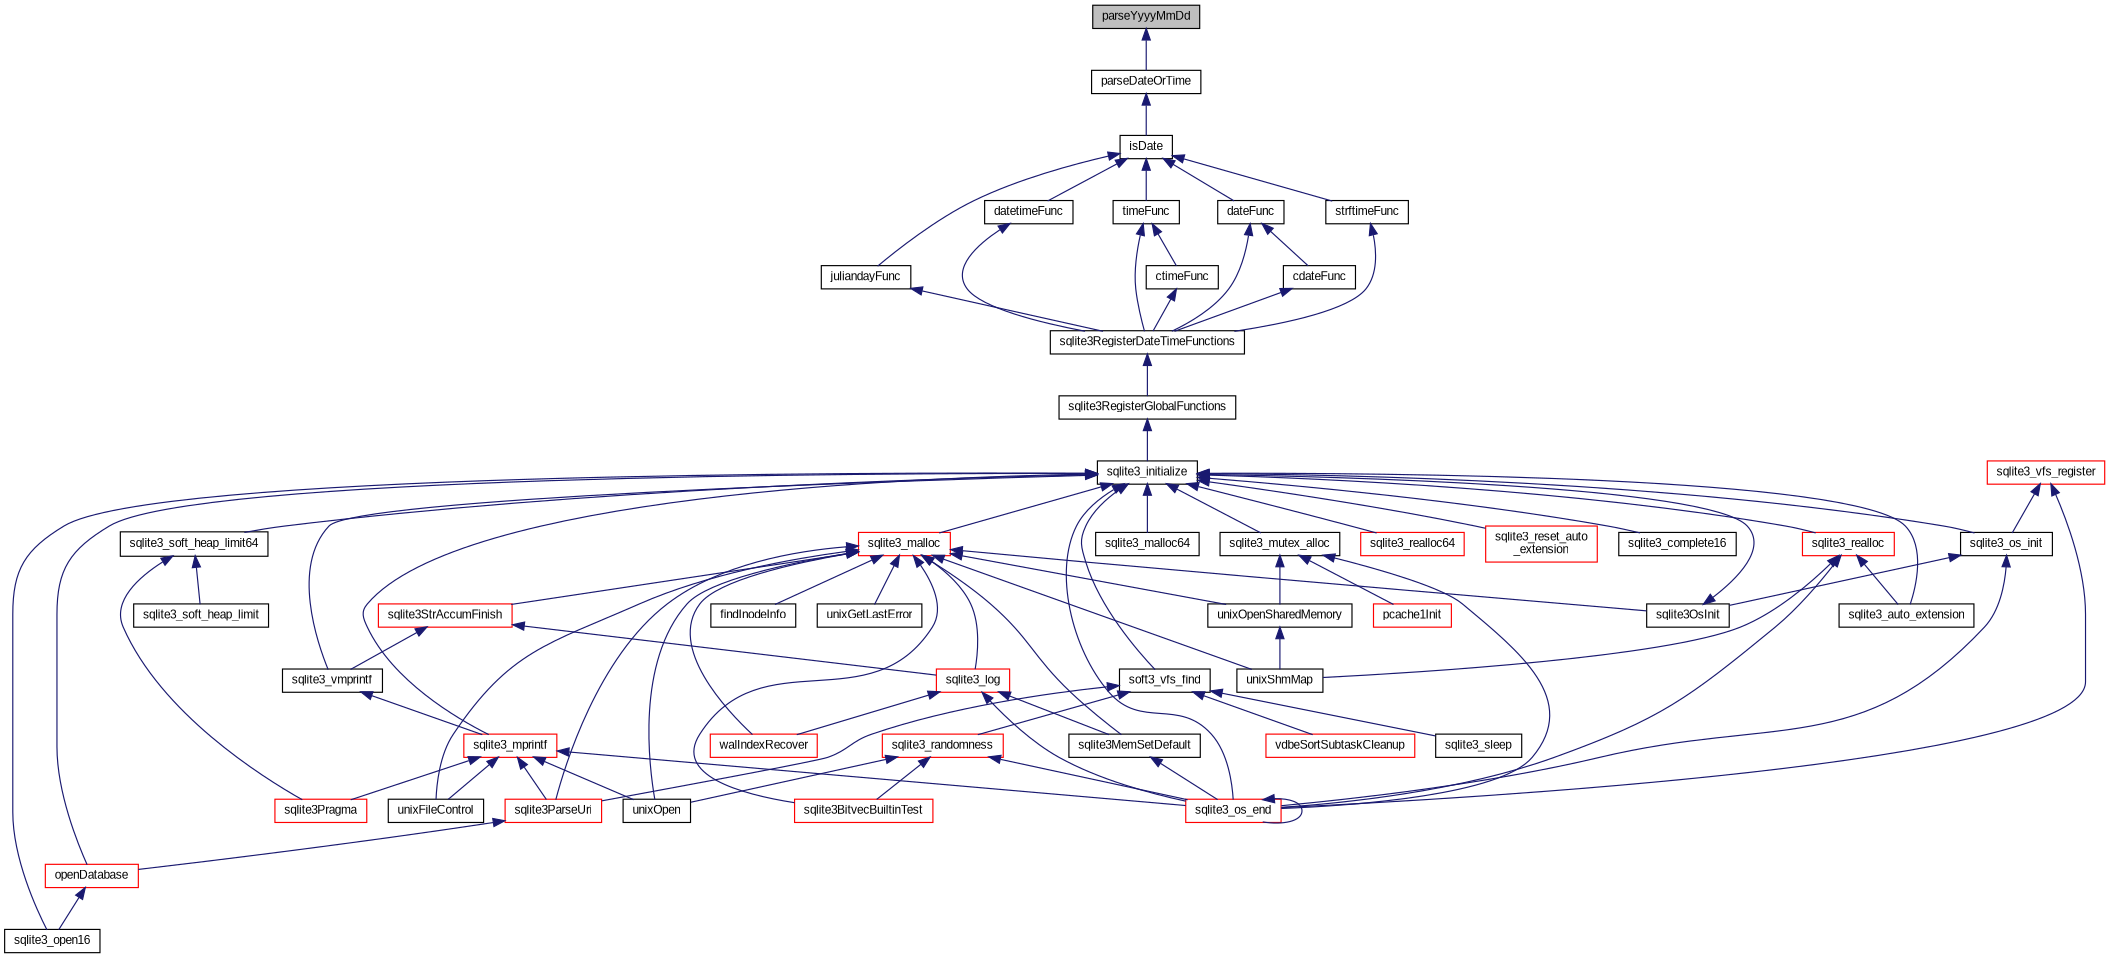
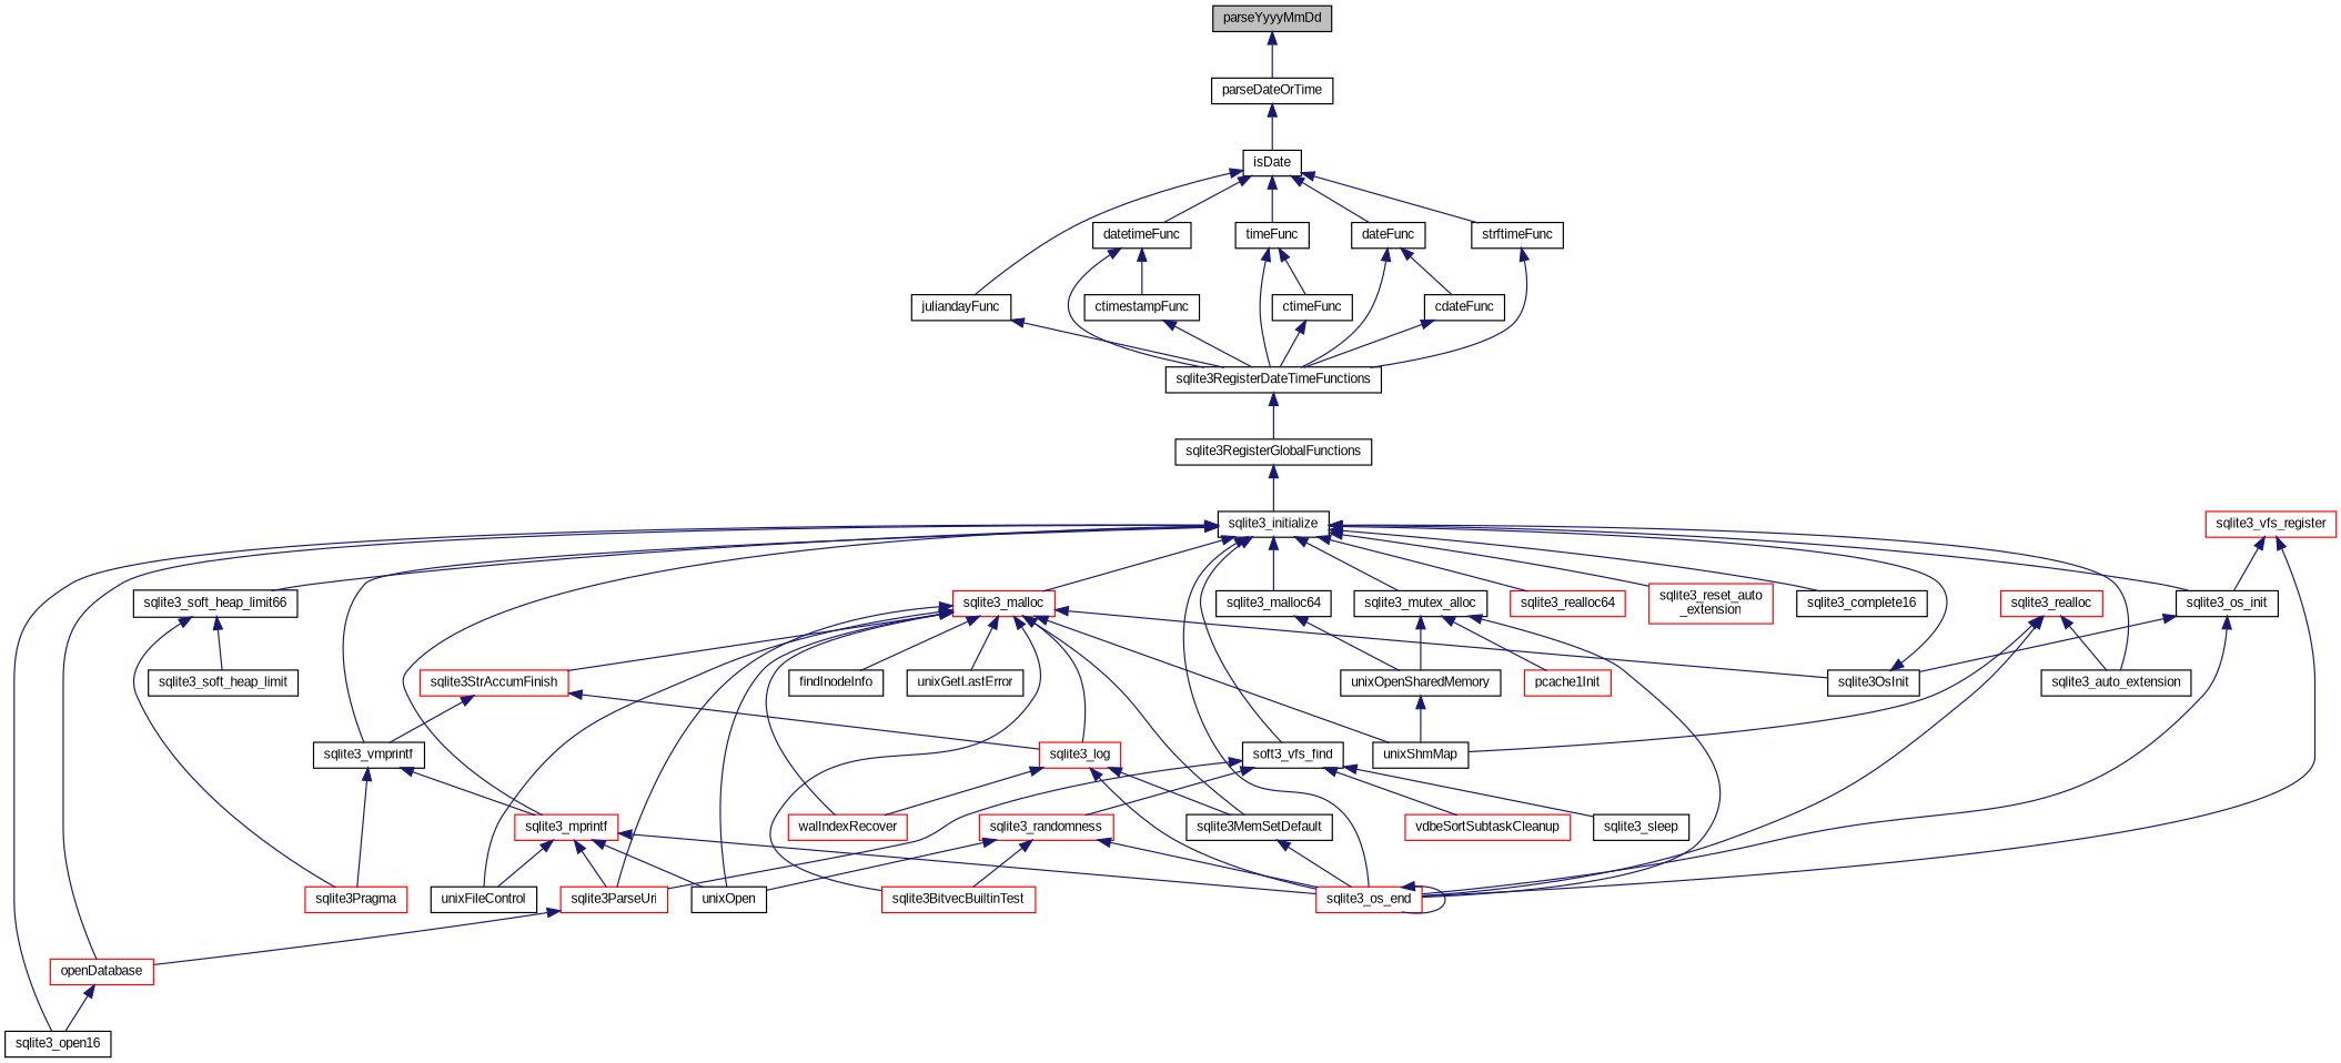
  digraph {
    fontname="Liberation Sans"
    rankdir=TB
    node [color=black fillcolor=white fontname="Liberation Sans" fontsize=10 shape=record style=filled]
    edge [color=midnightblue dir=back fontname="Liberation Sans" fontsize=10 labelfontname=FreeSans labelfontsize=10 style=solid]
    n1 [fillcolor=grey75 fontcolor=black height=0.2 label=parseYyyyMmDd width=0.4]
    n2 [height=0.2 label=parseDateOrTime width=0.4]
    n3 [height=0.2 label=isDate width=0.4]
    n4 [height=0.2 label=juliandayFunc width=0.4]
    n5 [height=0.2 label=datetimeFunc width=0.4]
    n6 [height=0.2 label=timeFunc width=0.4]
    n7 [height=0.2 label=dateFunc width=0.4]
    n8 [height=0.2 label=strftimeFunc width=0.4]
    n9 [height=0.2 label=sqlite3RegisterDateTimeFunctions width=0.4]
+   n10 [height=0.2 label=ctimestampFunc width=0.4]
    n11 [height=0.2 label=ctimeFunc width=0.4]
    n12 [height=0.2 label=cdateFunc width=0.4]
    n13 [height=0.2 label=sqlite3RegisterGlobalFunctions width=0.4]
    n14 [height=0.2 label=sqlite3_initialize width=0.4]
    n15 [height=0.2 label=soft3_vfs_find width=0.4]
    n16 [color=red height=0.2 label=sqlite3_os_end width=0.4]
    n17 [color=red height=0.2 label=openDatabase width=0.4]
    n18 [height=0.2 label=sqlite3_open16 width=0.4]
    n19 [height=0.2 label=sqlite3_mutex_alloc width=0.4]
-   n20 [height=0.2 label=sqlite3_soft_heap_limit64 width=0.4]
+   n20 [height=0.2 label=sqlite3_soft_heap_limit66 width=0.4]
    n21 [color=red height=0.2 label=sqlite3_malloc width=0.4]
    n22 [height=0.2 label=sqlite3_vmprintf width=0.4]
    n23 [color=red height=0.2 label=sqlite3_mprintf width=0.4]
    n24 [height=0.2 label=sqlite3_malloc64 width=0.4]
    n25 [color=red height=0.2 label=sqlite3_realloc width=0.4]
    n26 [height=0.2 label=sqlite3_auto_extension width=0.4]
    n27 [color=red height=0.2 label=sqlite3_realloc64 width=0.4]
    n28 [color=red height=0.2 label="sqlite3_reset_auto\l_extension" width=0.4]
    n29 [height=0.2 label=sqlite3_complete16 width=0.4]
    n30 [height=0.2 label=sqlite3_os_init width=0.4]
    n31 [color=red height=0.2 label=sqlite3_randomness width=0.4]
    n32 [color=red height=0.2 label=vdbeSortSubtaskCleanup width=0.4]
    n33 [color=red height=0.2 label=sqlite3ParseUri width=0.4]
    n34 [height=0.2 label=sqlite3_sleep width=0.4]
    n35 [color=red height=0.2 label=sqlite3_vfs_register width=0.4]
    n36 [height=0.2 label=unixOpenSharedMemory width=0.4]
    n37 [color=red height=0.2 label=pcache1Init width=0.4]
    n38 [height=0.2 label=sqlite3_soft_heap_limit width=0.4]
    n39 [color=red height=0.2 label=sqlite3Pragma width=0.4]
    n40 [height=0.2 label=unixOpen width=0.4]
    n41 [color=red height=0.2 label=sqlite3BitvecBuiltinTest width=0.4]
    n42 [height=0.2 label=sqlite3OsInit width=0.4]
    n43 [height=0.2 label=unixShmMap width=0.4]
    n44 [height=0.2 label=sqlite3MemSetDefault width=0.4]
    n45 [color=red height=0.2 label=sqlite3StrAccumFinish width=0.4]
    n46 [height=0.2 label=unixFileControl width=0.4]
    n47 [color=red height=0.2 label=sqlite3_log width=0.4]
    n48 [color=red height=0.2 label=walIndexRecover width=0.4]
    n49 [height=0.2 label=findInodeInfo width=0.4]
    n50 [height=0.2 label=unixGetLastError width=0.4]
    n1 -> n2
    n2 -> n3
    n3 -> n4
    n3 -> n5
    n3 -> n6
    n3 -> n7
    n3 -> n8
    n4 -> n9
    n5 -> n9
+   n5 -> n10
    n6 -> n9
    n6 -> n11
    n7 -> n9
    n7 -> n12
    n8 -> n9
    n9 -> n13
+   n10 -> n9
    n11 -> n9
    n12 -> n9
    n13 -> n14
    n14 -> n15
    n14 -> n16
    n14 -> n17
    n14 -> n18
    n14 -> n19
    n14 -> n20
    n14 -> n21
    n14 -> n22
    n14 -> n23
    n14 -> n24
-   n14 -> n25
    n14 -> n26
    n14 -> n27
    n14 -> n28
    n14 -> n29
    n14 -> n30
    n15 -> n31
    n15 -> n32
    n15 -> n33
    n15 -> n34
    n16 -> n16
    n17 -> n18
    n19 -> n16
    n19 -> n36
    n19 -> n37
    n20 -> n38
    n20 -> n39
    n21 -> n33
-   n21 -> n36
+   n24 -> n36
    n21 -> n40
    n21 -> n41
    n21 -> n42
    n21 -> n43
    n21 -> n44
    n21 -> n45
    n21 -> n46
    n21 -> n47
    n21 -> n48
    n21 -> n49
    n21 -> n50
    n22 -> n23
    n23 -> n16
    n23 -> n33
-   n23 -> n39
+   n22 -> n39
    n23 -> n40
    n23 -> n46
    n25 -> n16
    n25 -> n26
    n25 -> n43
    n30 -> n16
    n30 -> n42
    n31 -> n16
    n31 -> n40
    n31 -> n41
    n33 -> n17
    n35 -> n16
    n35 -> n30
    n36 -> n43
    n42 -> n14
    n44 -> n16
    n45 -> n22
    n45 -> n47
    n47 -> n16
    n47 -> n44
    n47 -> n48
  }
